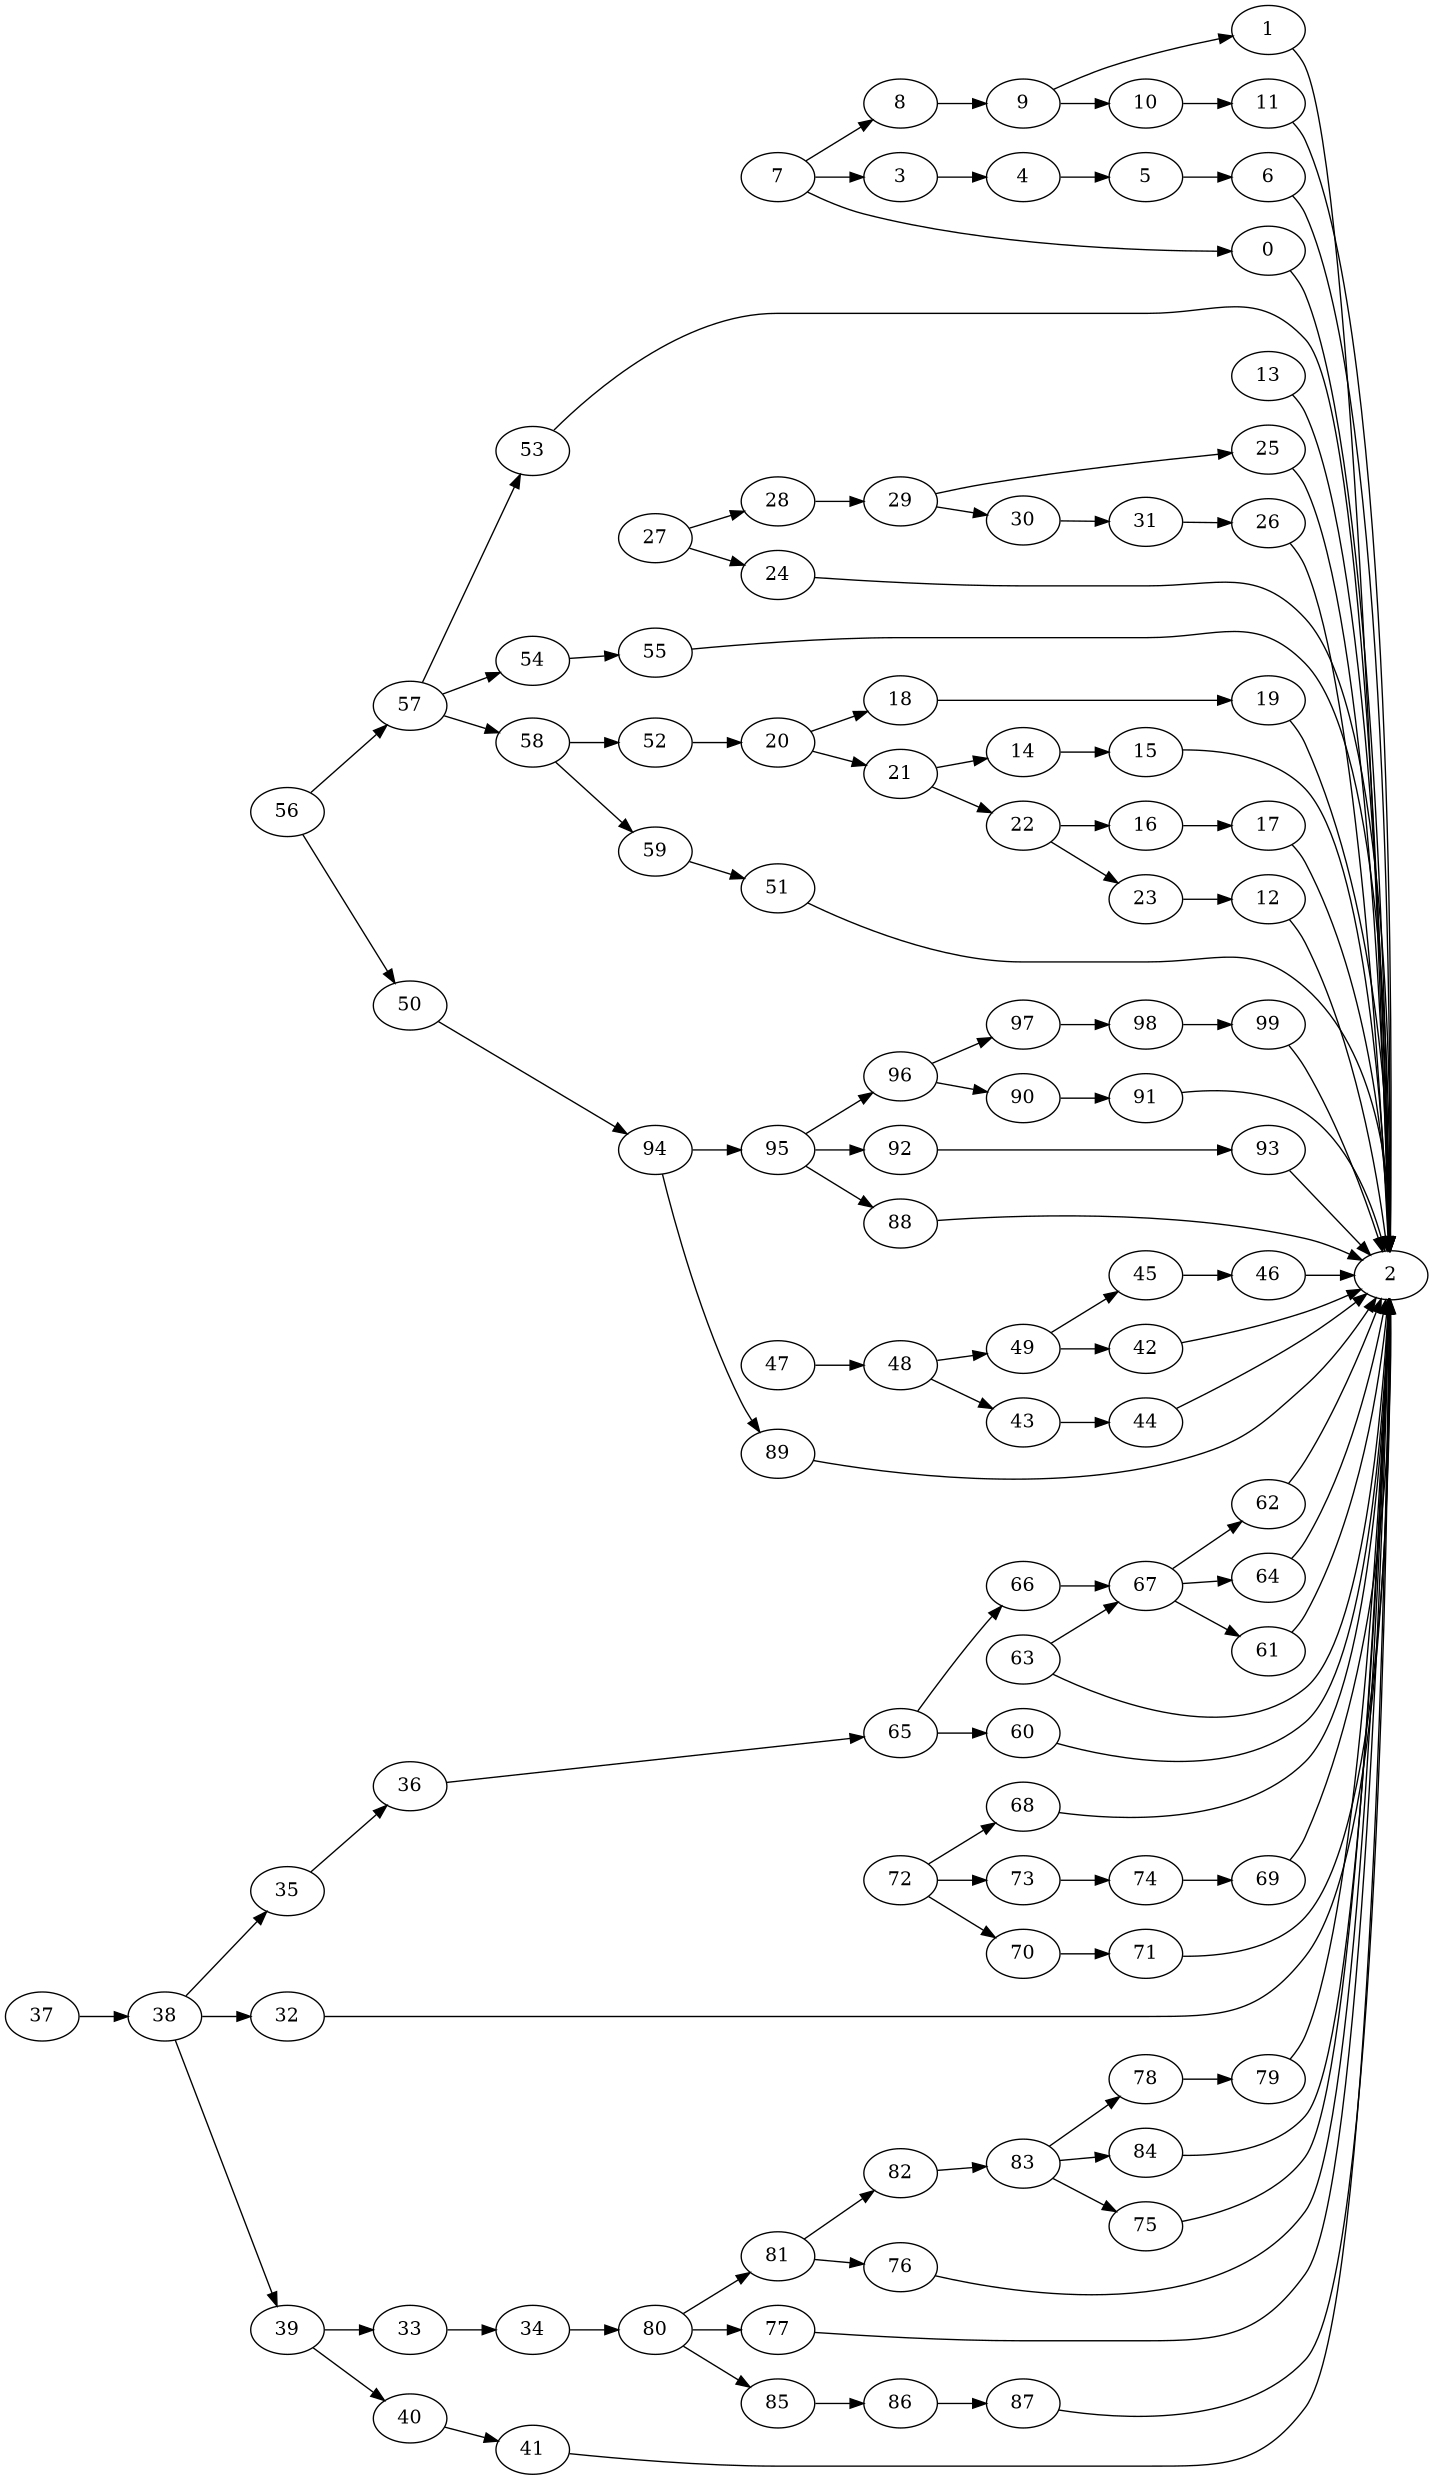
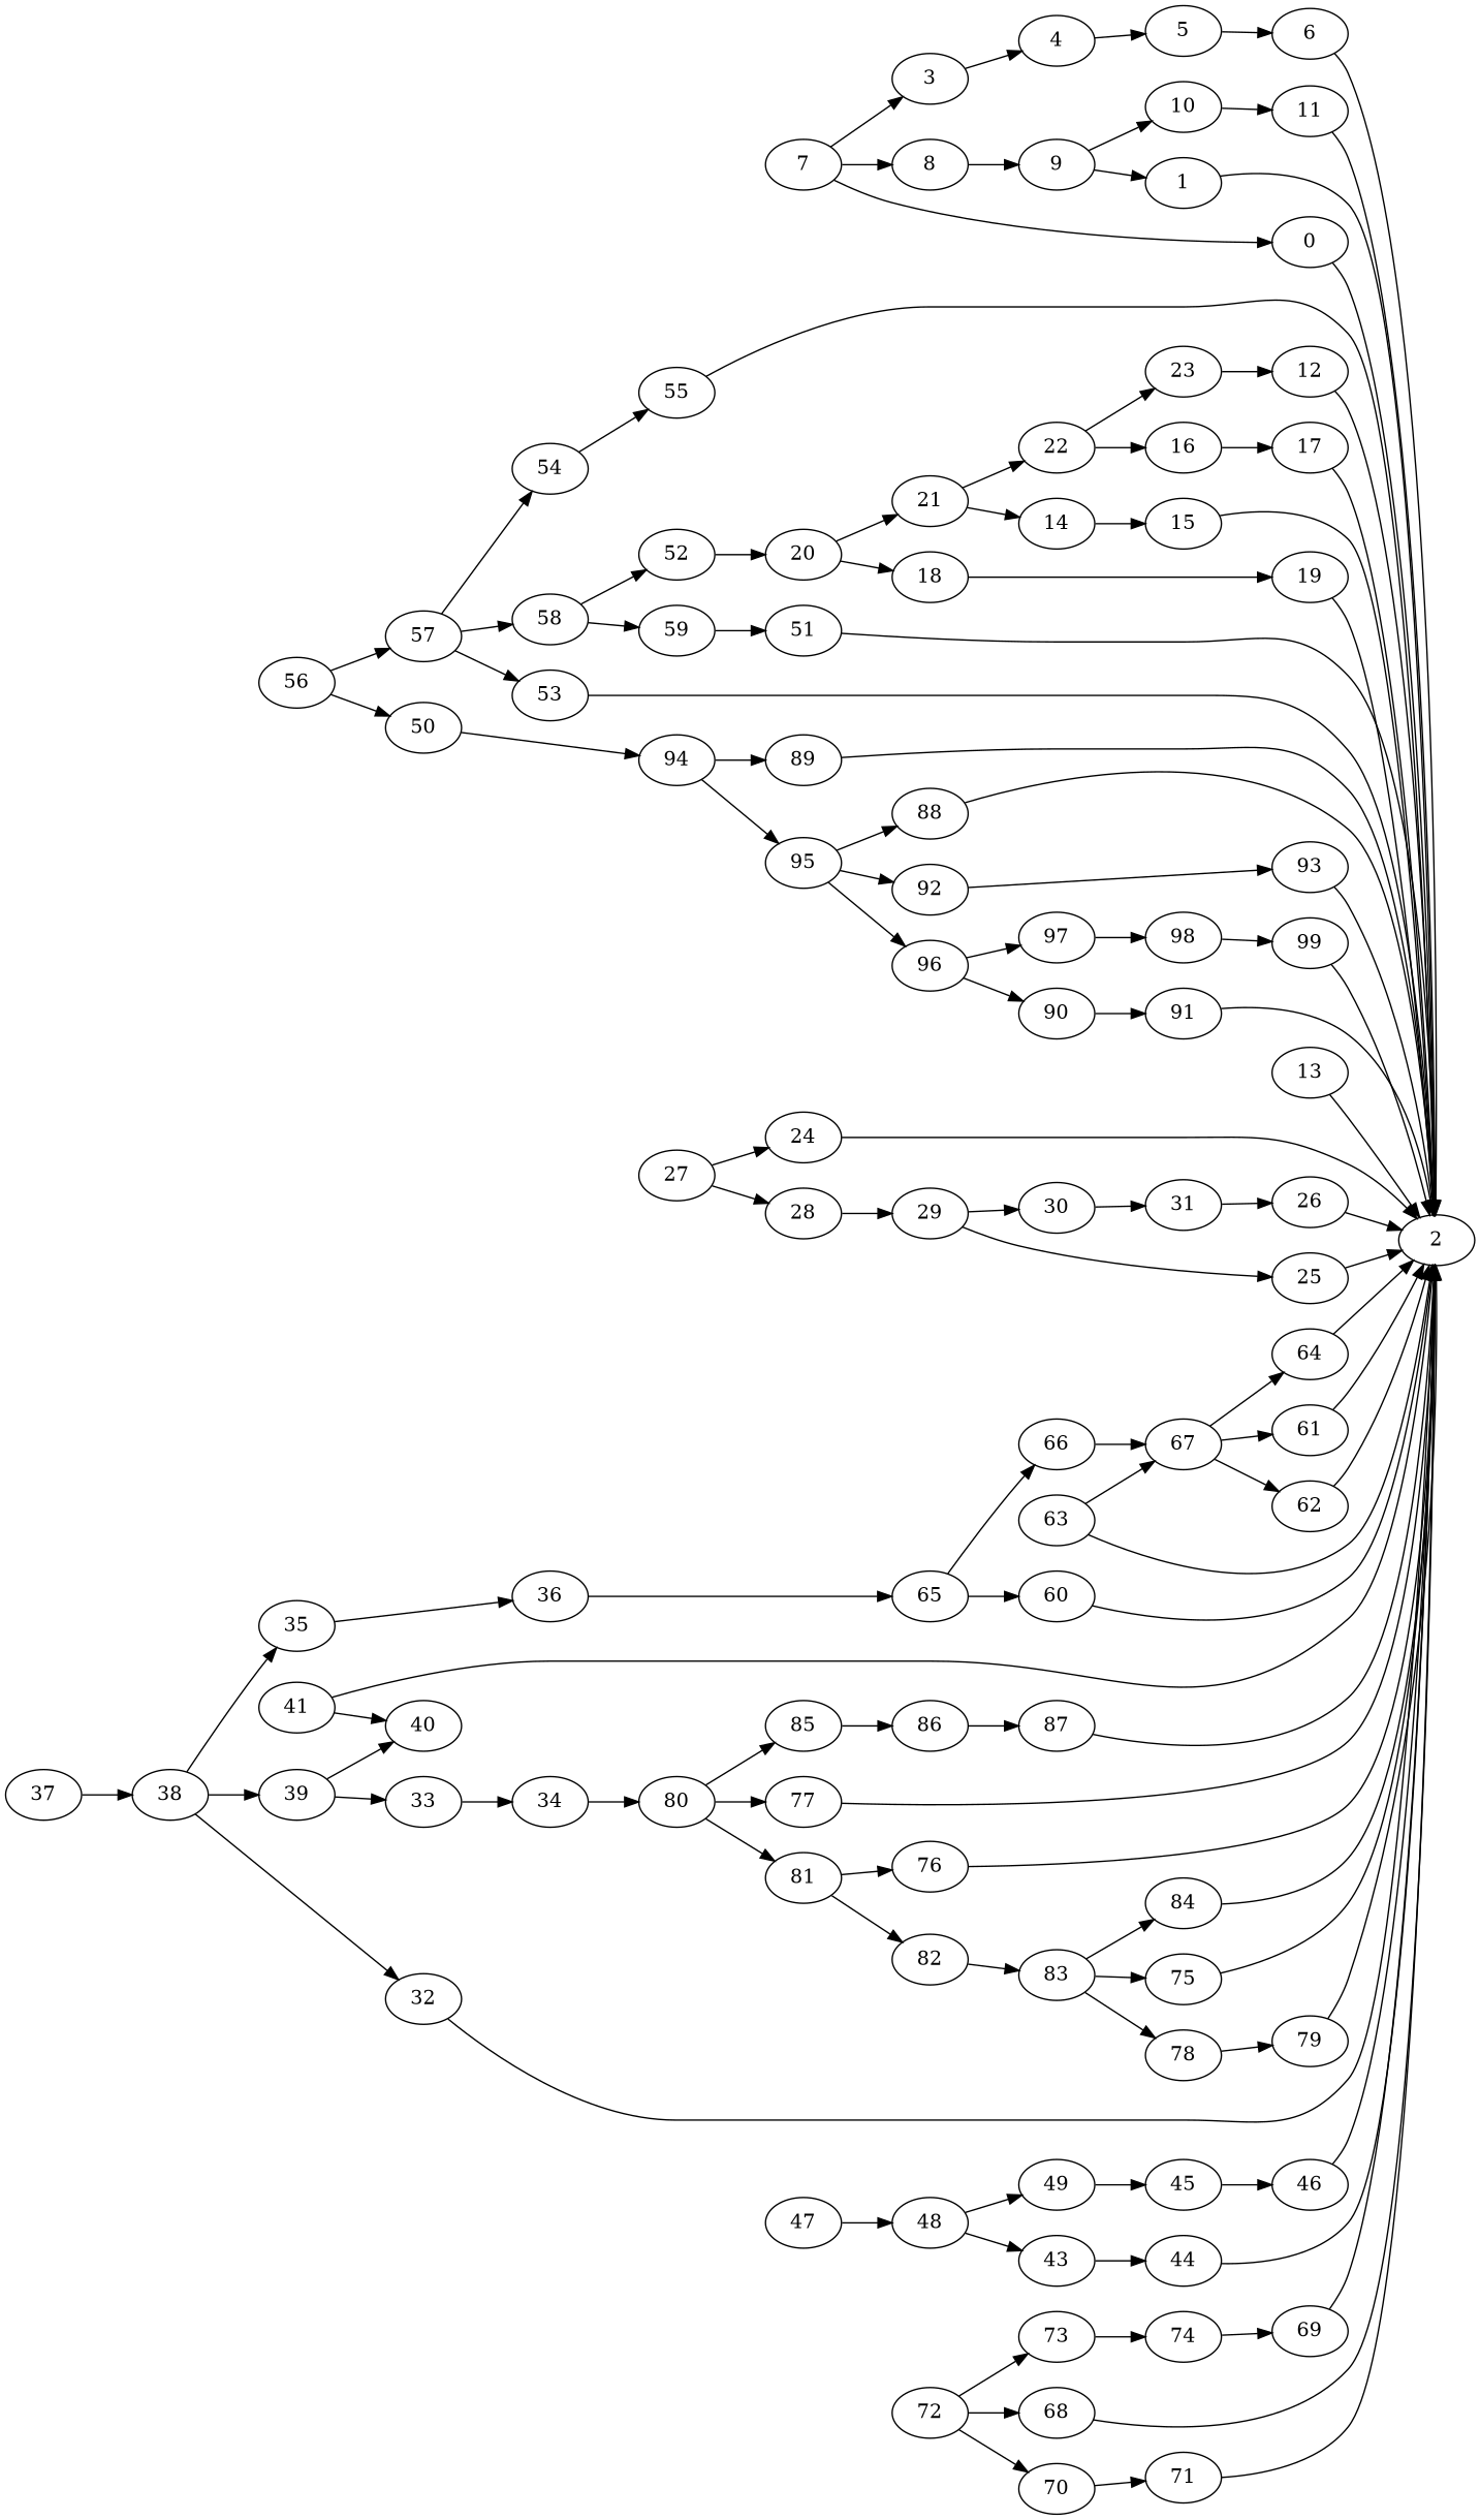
  strict digraph {
    rankdir=LR
    node [exec=73]
    edge [comm=8]
    0 [exec=122]
    2 [exec=74]
    1 [exec=85]
    3 [exec=114]
    4 [exec=186]
    5 [exec=87]
    6 [exec=129]
    7 [exec=75]
    8 [exec=68]
    9 [exec=134]
    10 [exec=170]
    11 [exec=193]
    12 [exec=102]
    13 [exec=191]
    14 [exec=172]
    15 [exec=163]
    16 [exec=183]
    17 [exec=116]
    18 [exec=65]
    19 [exec=190]
    20 [exec=53]
    21
    22 [exec=152]
    23 [exec=50]
    24 [exec=86]
    25 [exec=189]
    26 [exec=164]
    27
    28 [exec=70]
    29 [exec=131]
    30 [exec=180]
    31 [exec=175]
    32 [exec=188]
    33 [exec=102]
    34 [exec=190]
    80 [exec=158]
    77 [exec=65]
    81 [exec=75]
    85 [exec=68]
    35 [exec=200]
    36 [exec=123]
    65 [exec=75]
    60 [exec=145]
    66 [exec=87]
    37 [exec=163]
    38
    39 [exec=148]
    40 [exec=131]
    41 [exec=197]
-   42 [exec=171]
    43 [exec=67]
    44 [exec=72]
    45 [exec=83]
    46 [exec=88]
    47 [exec=59]
    48 [exec=70]
    49 [exec=188]
    50 [exec=105]
    94 [exec=102]
    89 [exec=116]
    95 [exec=64]
    51 [exec=200]
    52 [exec=157]
    53 [exec=198]
    54 [exec=120]
    55 [exec=165]
    56 [exec=176]
    57 [exec=141]
    58 [exec=71]
    59 [exec=133]
    61 [exec=93]
    62 [exec=135]
    63 [exec=159]
    67 [exec=106]
    64 [exec=65]
    68 [exec=98]
    69 [exec=197]
    70 [exec=80]
    71 [exec=150]
    72
    73 [exec=144]
    74 [exec=79]
    75 [exec=172]
    76 [exec=103]
    78 [exec=55]
    79 [exec=189]
    82 [exec=116]
    86 [exec=127]
    83 [exec=67]
    84 [exec=106]
    87 [exec=139]
    88 [exec=101]
    90 [exec=141]
    91 [exec=170]
    92 [exec=195]
    93 [exec=93]
    96 [exec=90]
    97 [exec=91]
    98 [exec=137]
    99 [exec=185]
    0 -> 2
    1 -> 2 [comm=13]
    3 -> 4 [comm=9]
    4 -> 5 [comm=16]
    5 -> 6
    6 -> 2 [comm=9]
    7 -> 0 [comm=5]
    7 -> 3 [comm=6]
    7 -> 8 [comm=13]
    8 -> 9 [comm=6]
    9 -> 1 [comm=13]
    9 -> 10 [comm=11]
    10 -> 11 [comm=15]
    11 -> 2 [comm=16]
    12 -> 2 [comm=6]
    13 -> 2 [comm=20]
    14 -> 15 [comm=19]
    15 -> 2 [comm=18]
    16 -> 17 [comm=16]
    17 -> 2 [comm=10]
    18 -> 19 [comm=11]
    19 -> 2 [comm=17]
    20 -> 18 [comm=5]
    20 -> 21 [comm=14]
    21 -> 14 [comm=9]
    21 -> 22 [comm=9]
    22 -> 16 [comm=15]
    22 -> 23 [comm=13]
    23 -> 12 [comm=16]
    24 -> 2 [comm=7]
    25 -> 2 [comm=15]
    26 -> 2 [comm=6]
    27 -> 24 [comm=13]
    27 -> 28 [comm=6]
    28 -> 29 [comm=10]
    29 -> 25 [comm=14]
    29 -> 30 [comm=9]
    30 -> 31 [comm=16]
    31 -> 26 [comm=17]
    32 -> 2 [comm=9]
    33 -> 34 [comm=14]
    34 -> 80
    80 -> 77 [comm=6]
    80 -> 81 [comm=11]
    80 -> 85 [comm=11]
    77 -> 2 [comm=20]
    81 -> 76
    81 -> 82 [comm=9]
    85 -> 86
    35 -> 36 [comm=20]
    36 -> 65 [comm=12]
    65 -> 60 [comm=20]
    65 -> 66 [comm=19]
    60 -> 2 [comm=17]
    66 -> 67 [comm=11]
    37 -> 38 [comm=6]
    38 -> 32 [comm=10]
    38 -> 35 [comm=7]
    38 -> 39 [comm=14]
    39 -> 33 [comm=17]
    39 -> 40 [comm=14]
-   40 -> 41 [comm=15]
+   41 -> 40 [comm=15]
    41 -> 2 [comm=14]
-   42 -> 2 [comm=18]
    43 -> 44
    44 -> 2
    45 -> 46 [comm=20]
    46 -> 2 [comm=20]
    47 -> 48 [comm=15]
    48 -> 43
    48 -> 49 [comm=15]
-   49 -> 42 [comm=20]
    49 -> 45
    50 -> 94 [comm=20]
    94 -> 89 [comm=12]
    94 -> 95 [comm=11]
    89 -> 2 [comm=18]
    95 -> 88 [comm=15]
    95 -> 92 [comm=15]
    95 -> 96 [comm=5]
    51 -> 2 [comm=18]
    52 -> 20 [comm=6]
    53 -> 2 [comm=14]
    54 -> 55 [comm=15]
    55 -> 2 [comm=9]
    56 -> 50 [comm=17]
    56 -> 57 [comm=10]
    57 -> 53 [comm=7]
    57 -> 54 [comm=7]
    57 -> 58 [comm=7]
    58 -> 52 [comm=12]
    58 -> 59 [comm=11]
    59 -> 51 [comm=6]
    61 -> 2 [comm=5]
    62 -> 2
    63 -> 2 [comm=17]
    63 -> 67 [comm=16]
    67 -> 61 [comm=18]
    67 -> 62 [comm=7]
    67 -> 64 [comm=12]
    64 -> 2 [comm=14]
    68 -> 2 [comm=13]
    69 -> 2 [comm=10]
    70 -> 71 [comm=18]
    71 -> 2 [comm=11]
    72 -> 68
    72 -> 70 [comm=7]
    72 -> 73 [comm=16]
    73 -> 74 [comm=5]
    74 -> 69 [comm=19]
    75 -> 2 [comm=11]
    76 -> 2
    78 -> 79 [comm=17]
    79 -> 2 [comm=13]
    82 -> 83 [comm=11]
    86 -> 87 [comm=20]
    83 -> 75 [comm=17]
    83 -> 78 [comm=16]
    83 -> 84 [comm=19]
    84 -> 2 [comm=9]
    87 -> 2 [comm=9]
    88 -> 2 [comm=17]
    90 -> 91 [comm=20]
    91 -> 2 [comm=15]
    92 -> 93 [comm=20]
    93 -> 2 [comm=20]
    96 -> 90 [comm=15]
    96 -> 97 [comm=6]
    97 -> 98 [comm=9]
    98 -> 99 [comm=13]
    99 -> 2 [comm=9]
  }
